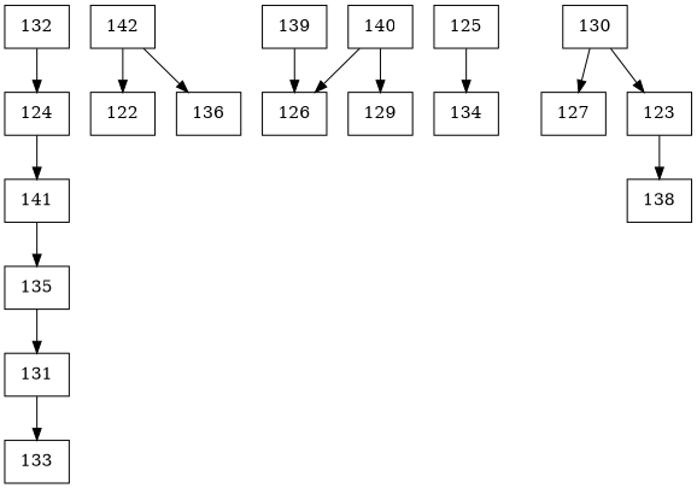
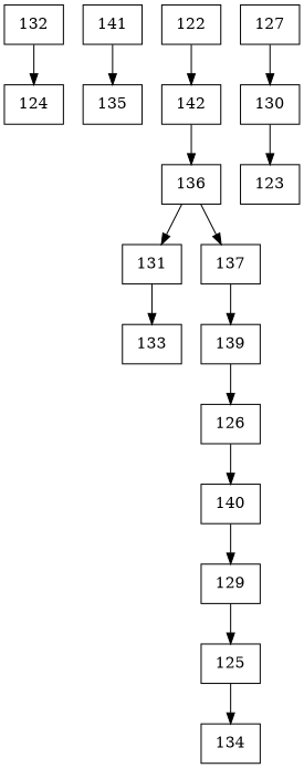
  digraph {
    node [shape=record]
    n1 [label="{132}"]
    n2 [label="{124}"]
    n3 [label="{141}"]
    n4 [label="{135}"]
    n5 [label="{131}"]
    n6 [label="{133}"]
    n7 [label="{122}"]
    n8 [label="{142}"]
    n9 [label="{136}"]
+   n10 [label="{137}"]
    n11 [label="{139}"]
    n12 [label="{126}"]
    n13 [label="{140}"]
    n14 [label="{129}"]
    n15 [label="{125}"]
    n16 [label="{134}"]
    n17 [label="{127}"]
    n18 [label="{130}"]
    n19 [label="{123}"]
-   n20 [label="{138}"]
    n1 -> n2
-   n2 -> n3
    n3 -> n4
-   n4 -> n5
+   n9 -> n5
    n5 -> n6
-   n8 -> n7
+   n7 -> n8
    n8 -> n9
+   n9 -> n10
+   n10 -> n11
    n11 -> n12
-   n13 -> n12
+   n12 -> n13
    n13 -> n14
+   n14 -> n15
    n15 -> n16
-   n18 -> n17
+   n17 -> n18
    n18 -> n19
-   n19 -> n20
  }
